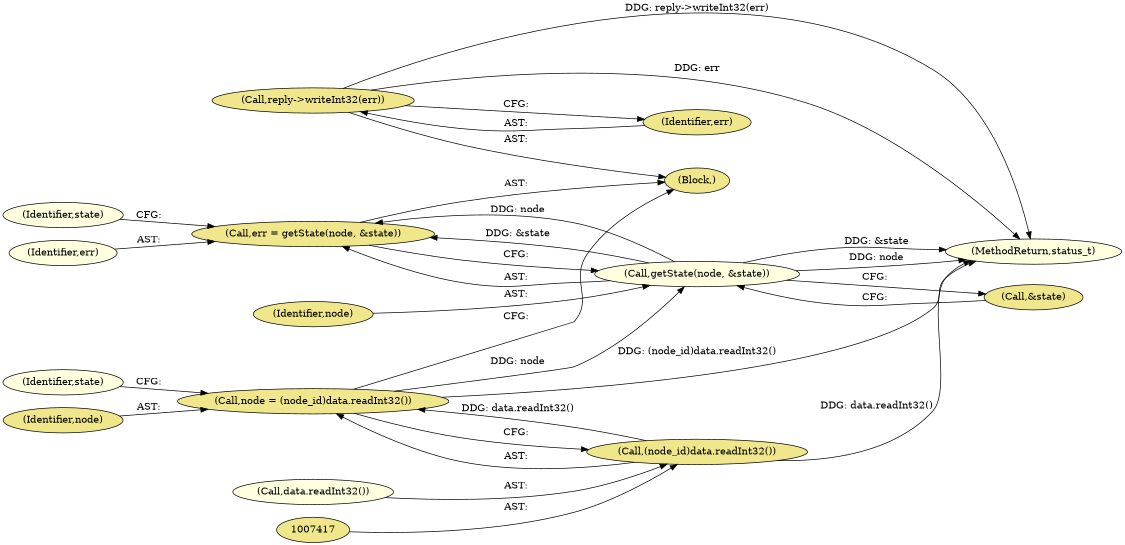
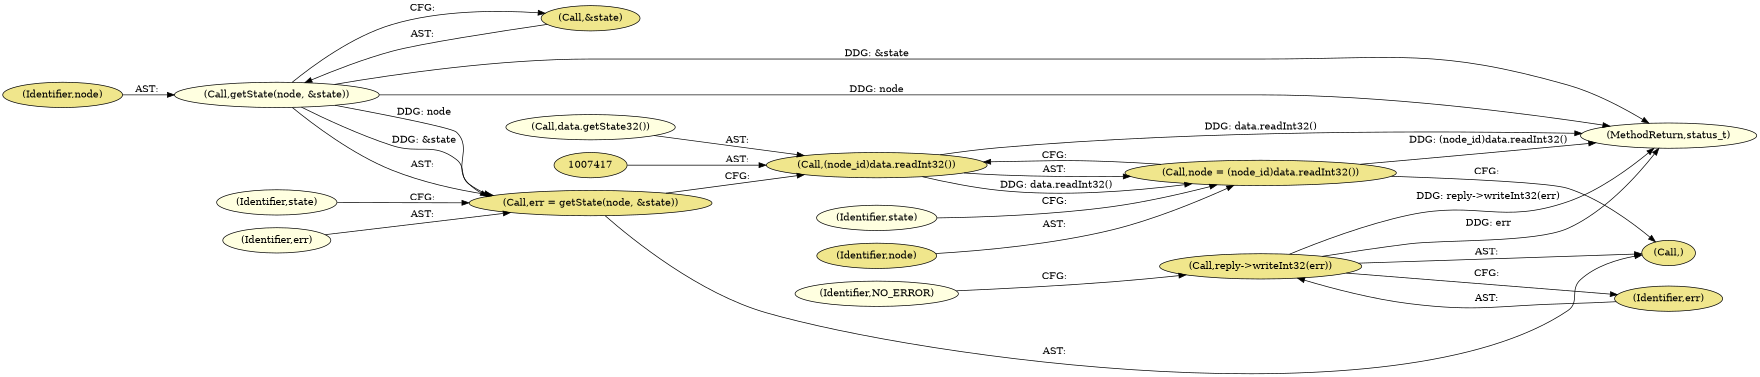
  digraph {
    rankdir=LR
    node [fillcolor=khaki style=filled]
    n1 [label="(Call,reply->writeInt32(err))"]
-   n2 [label="(Block,)"]
+   n2 [label="(Call,)"]
    n3 [label="(Identifier,err)"]
    n4 [fillcolor=lightyellow label="(MethodReturn,status_t)"]
    n5 [label="(Call,err = getState(node, &state))"]
    n6 [fillcolor=lightyellow label="(Call,getState(node, &state))"]
    n7 [label="(Call,&state)"]
    n8 [label="(Call,node = (node_id)data.readInt32())"]
    n9 [label="(Call,(node_id)data.readInt32())"]
-   n10 [fillcolor=lightyellow label="(Call,data.readInt32())"]
+   n10 [fillcolor=lightyellow label="(Call,data.getState32())"]
    n11 [label="(Identifier,node)"]
    n12 [fillcolor=lightyellow label="(Identifier,state)"]
    n13 [fillcolor=lightyellow label="(Identifier,state)"]
+   n14 [fillcolor=lightyellow label="(Identifier,NO_ERROR)"]
    n15 [fillcolor=lightyellow label="(Identifier,err)"]
    n16 [label="(Identifier,node)"]
    n17 [label=1007417]
    n1 -> n2 [label="AST: "]
    n1 -> n3 [label="CFG: "]
    n1 -> n4 [label="DDG: reply->writeInt32(err)"]
    n1 -> n4 [label="DDG: err"]
    n3 -> n1 [label="AST: "]
    n5 -> n2 [label="AST: "]
-   n5 -> n6 [label="CFG: "]
+   n5 -> n9 [label="CFG: "]
    n6 -> n4 [label="DDG: &state"]
    n6 -> n4 [label="DDG: node"]
    n6 -> n5 [label="AST: "]
    n6 -> n5 [label="DDG: node"]
    n6 -> n5 [label="DDG: &state"]
    n6 -> n7 [label="CFG: "]
-   n7 -> n6 [label="CFG: "]
+   n7 -> n6 [label="AST: "]
    n8 -> n2 [label="CFG: "]
    n8 -> n4 [label="DDG: (node_id)data.readInt32()"]
-   n8 -> n6 [label="DDG: node"]
    n8 -> n9 [label="CFG: "]
    n9 -> n4 [label="DDG: data.readInt32()"]
    n9 -> n8 [label="AST: "]
    n9 -> n8 [label="DDG: data.readInt32()"]
    n10 -> n9 [label="AST: "]
    n11 -> n6 [label="AST: "]
    n12 -> n8 [label="CFG: "]
    n13 -> n5 [label="CFG: "]
+   n14 -> n1 [label="CFG: "]
    n15 -> n5 [label="AST: "]
    n16 -> n8 [label="AST: "]
    n17 -> n9 [label="AST: "]
  }
